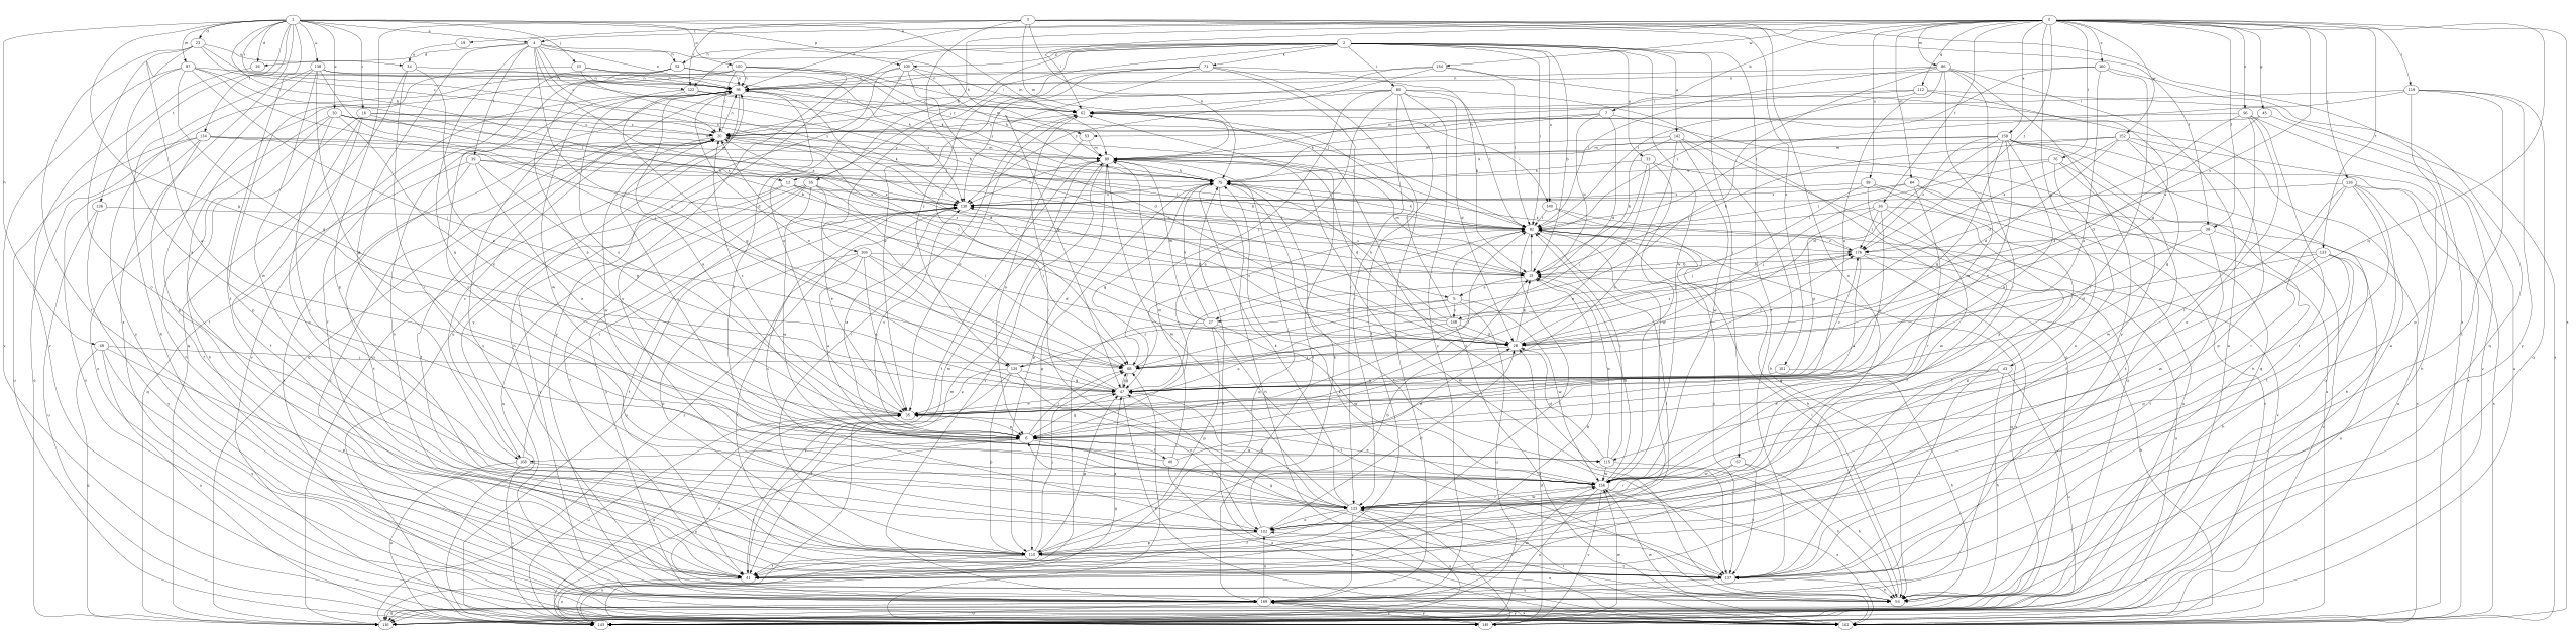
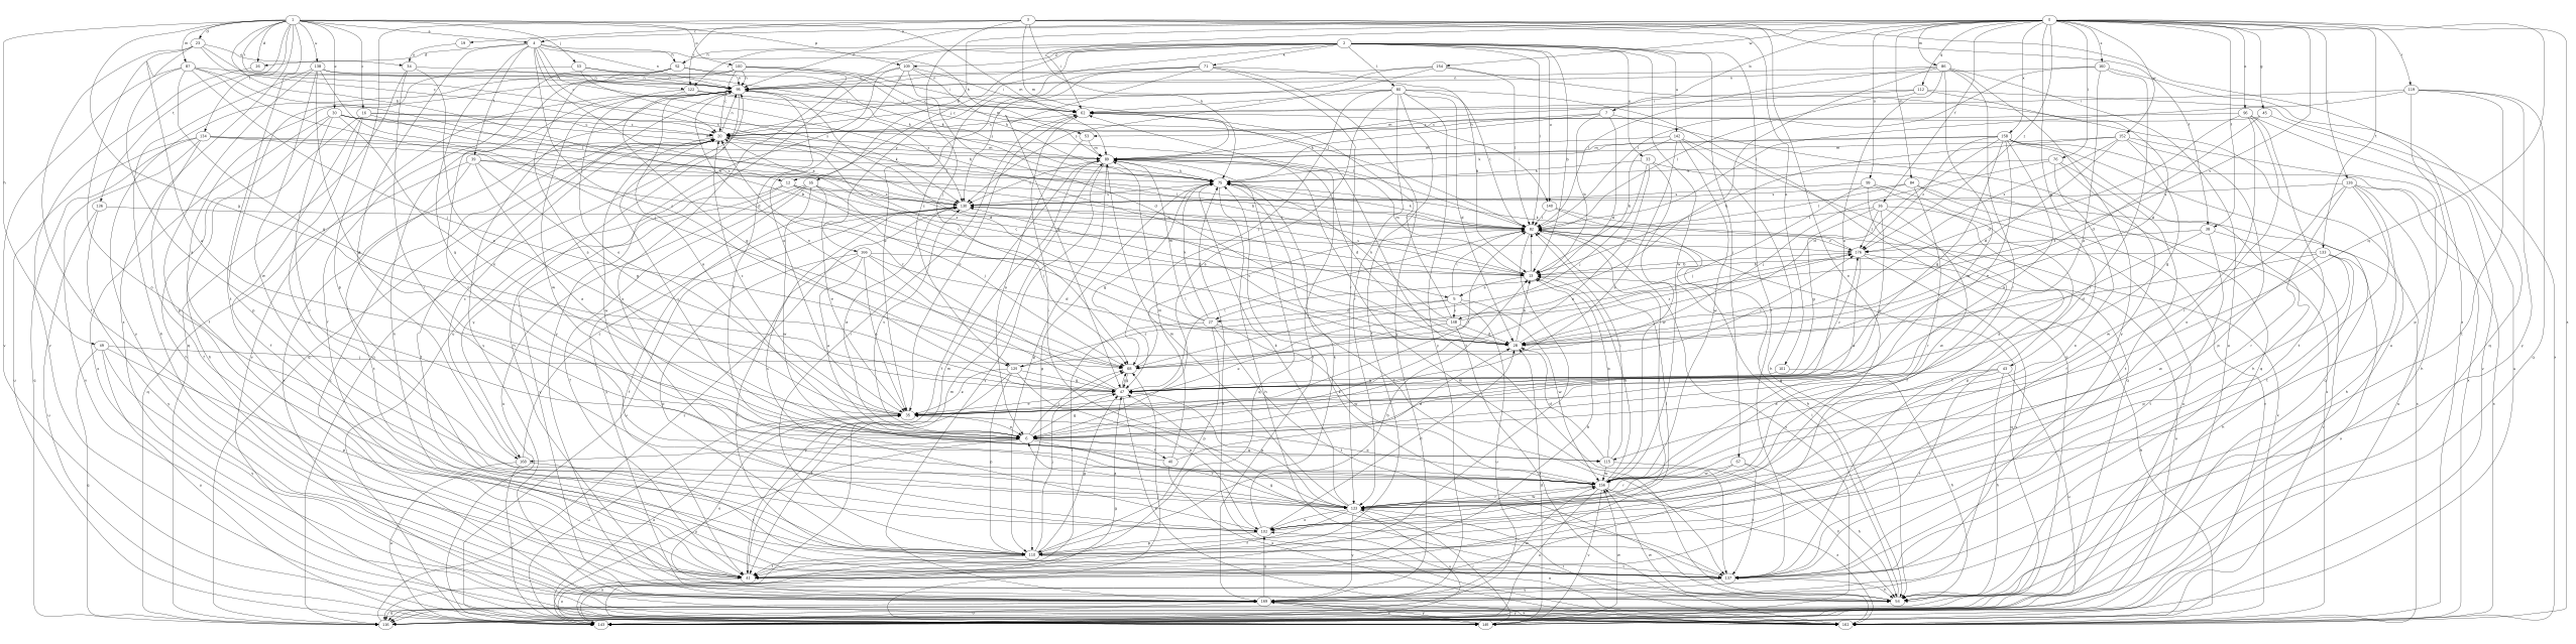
  strict digraph {
    fontname=Nunito
    node [fontname=Nunito]
    edge [fontname=Nunito]
    0
    4
    7
    12
    36
    38
    43
    45
    62
    76
    84
    86
    95
    96
    99
    112
    115
    119
    126
    133
    148
    152
    154
    158
    160
    162
    176
    26
    13
    52
    129
    5
    20
    39
    53
    168
    75
    27
    116
    68
    130
    169
    47
    82
    156
    110
    35
    137
    6
    149
    143
    54
    28
    140
    102
    41
    123
    89
    1
    16
    23
    30
    49
    63
    87
    100
    109
    122
    134
    136
    138
    34
    2
    33
    65
    67
    n77 [label=71]
    80
    142
    166
    3
    19
    101
    40
    0 -> 4 [label=a]
    0 -> 7 [label=b]
    0 -> 12 [label=b]
    0 -> 36 [label=f]
    0 -> 38 [label=f]
    0 -> 43 [label=g]
    0 -> 45 [label=g]
    0 -> 62 [label=i]
    0 -> 76 [label=l]
    0 -> 84 [label=m]
    0 -> 86 [label=m]
    0 -> 95 [label=n]
    0 -> 96 [label=o]
    0 -> 99 [label=o]
    0 -> 112 [label=q]
    0 -> 115 [label=q]
    0 -> 119 [label=r]
    0 -> 126 [label=s]
    0 -> 133 [label=t]
    0 -> 148 [label=v]
    0 -> 152 [label=w]
    0 -> 154 [label=w]
    0 -> 158 [label=x]
    0 -> 160 [label=x]
    0 -> 162 [label=x]
    0 -> 176 [label=z]
    4 -> 95 [label=n]
    4 -> 115 [label=q]
    4 -> 26 [label=d]
    4 -> 13 [label=b]
    4 -> 52 [label=h]
    4 -> 129 [label=s]
    4 -> 5 [label=a]
    4 -> 20 [label=c]
    4 -> 39 [label=f]
    4 -> 53 [label=h]
    4 -> 168 [label=y]
    7 -> 13 [label=b]
    7 -> 53 [label=h]
    7 -> 75 [label=k]
    7 -> 27 [label=d]
    7 -> 116 [label=q]
    12 -> 176 [label=z]
    12 -> 168 [label=y]
    12 -> 68 [label=j]
    12 -> 130 [label=s]
    12 -> 169 [label=y]
    36 -> 176 [label=z]
    36 -> 47 [label=g]
    36 -> 82 [label=l]
    36 -> 156 [label=w]
    36 -> 110 [label=p]
    36 -> 35 [label=e]
    38 -> 176 [label=z]
    38 -> 137 [label=t]
    38 -> 6 [label=a]
    38 -> 149 [label=v]
    43 -> 47 [label=g]
    43 -> 137 [label=t]
    43 -> 6 [label=a]
    43 -> 143 [label=u]
    43 -> 54 [label=h]
    45 -> 20 [label=c]
    45 -> 143 [label=u]
    45 -> 28 [label=d]
    62 -> 20 [label=c]
    62 -> 35 [label=e]
    62 -> 137 [label=t]
    62 -> 140 [label=i]
    76 -> 75 [label=k]
    76 -> 68 [label=j]
    76 -> 137 [label=t]
    76 -> 102 [label=o]
    76 -> 41 [label=f]
    84 -> 162 [label=x]
    84 -> 130 [label=s]
    84 -> 82 [label=l]
    84 -> 149 [label=v]
    84 -> 123 [label=r]
    86 -> 95 [label=n]
    86 -> 68 [label=j]
    86 -> 169 [label=y]
    86 -> 82 [label=l]
    86 -> 156 [label=w]
    86 -> 35 [label=e]
    86 -> 143 [label=u]
    86 -> 123 [label=r]
    95 -> 62 [label=i]
    95 -> 116 [label=q]
    95 -> 169 [label=y]
    95 -> 156 [label=w]
    95 -> 6 [label=a]
    95 -> 149 [label=v]
    95 -> 54 [label=h]
    95 -> 28 [label=d]
    96 -> 20 [label=c]
    96 -> 137 [label=t]
    96 -> 149 [label=v]
    96 -> 28 [label=d]
    96 -> 102 [label=o]
    96 -> 123 [label=r]
    99 -> 68 [label=j]
    99 -> 130 [label=s]
    99 -> 137 [label=t]
    99 -> 143 [label=u]
    99 -> 41 [label=f]
    112 -> 62 [label=i]
    112 -> 162 [label=x]
    112 -> 82 [label=l]
    112 -> 28 [label=d]
    112 -> 89 [label=m]
    115 -> 13 [label=b]
    115 -> 82 [label=l]
    115 -> 156 [label=w]
    115 -> 54 [label=h]
    115 -> 28 [label=d]
    119 -> 62 [label=i]
    119 -> 116 [label=q]
    119 -> 169 [label=y]
    119 -> 82 [label=l]
    119 -> 110 [label=p]
    119 -> 137 [label=t]
    126 -> 162 [label=x]
    126 -> 130 [label=s]
    126 -> 156 [label=w]
    126 -> 137 [label=t]
    126 -> 143 [label=u]
    126 -> 54 [label=h]
    126 -> 123 [label=r]
    133 -> 13 [label=b]
    133 -> 156 [label=w]
    133 -> 110 [label=p]
    133 -> 143 [label=u]
    133 -> 54 [label=h]
    133 -> 28 [label=d]
    148 -> 62 [label=i]
    148 -> 162 [label=x]
    148 -> 176 [label=z]
    148 -> 20 [label=c]
    148 -> 75 [label=k]
    148 -> 35 [label=e]
    148 -> 28 [label=d]
    152 -> 176 [label=z]
    152 -> 13 [label=b]
    152 -> 47 [label=g]
    152 -> 110 [label=p]
    152 -> 54 [label=h]
    152 -> 28 [label=d]
    152 -> 89 [label=m]
    154 -> 95 [label=n]
    154 -> 20 [label=c]
    154 -> 130 [label=s]
    154 -> 82 [label=l]
    154 -> 143 [label=u]
    158 -> 162 [label=x]
    158 -> 176 [label=z]
    158 -> 75 [label=k]
    158 -> 116 [label=q]
    158 -> 47 [label=g]
    158 -> 35 [label=e]
    158 -> 6 [label=a]
    158 -> 54 [label=h]
    158 -> 28 [label=d]
    158 -> 89 [label=m]
    160 -> 95 [label=n]
    160 -> 116 [label=q]
    160 -> 82 [label=l]
    160 -> 35 [label=e]
    160 -> 123 [label=r]
    162 -> 13 [label=b]
    162 -> 20 [label=c]
    162 -> 75 [label=k]
    162 -> 169 [label=y]
    162 -> 156 [label=w]
    162 -> 102 [label=o]
    162 -> 123 [label=r]
    176 -> 13 [label=b]
    176 -> 75 [label=k]
    176 -> 169 [label=y]
    176 -> 6 [label=a]
    176 -> 143 [label=u]
    26 -> 149 [label=v]
    13 -> 5 [label=a]
    13 -> 130 [label=s]
    13 -> 82 [label=l]
    13 -> 89 [label=m]
    52 -> 95 [label=n]
    52 -> 6 [label=a]
    52 -> 102 [label=o]
    52 -> 41 [label=f]
    52 -> 123 [label=r]
    129 -> 176 [label=z]
    129 -> 47 [label=g]
    129 -> 110 [label=p]
    129 -> 35 [label=e]
    129 -> 102 [label=o]
    129 -> 41 [label=f]
    5 -> 148 [label=v]
    5 -> 129 [label=s]
    5 -> 27 [label=d]
    5 -> 82 [label=l]
    5 -> 156 [label=w]
    5 -> 143 [label=u]
    20 -> 95 [label=n]
    20 -> 162 [label=x]
    20 -> 13 [label=b]
    20 -> 156 [label=w]
    20 -> 137 [label=t]
    20 -> 89 [label=m]
    39 -> 75 [label=k]
    39 -> 116 [label=q]
    39 -> 47 [label=g]
    39 -> 82 [label=l]
    39 -> 137 [label=t]
    39 -> 6 [label=a]
    53 -> 6 [label=a]
    53 -> 89 [label=m]
    168 -> 20 [label=c]
    168 -> 130 [label=s]
    168 -> 137 [label=t]
    168 -> 149 [label=v]
    168 -> 143 [label=u]
    75 -> 130 [label=s]
    75 -> 47 [label=g]
    75 -> 110 [label=p]
    75 -> 137 [label=t]
    75 -> 54 [label=h]
    27 -> 20 [label=c]
    27 -> 75 [label=k]
    27 -> 156 [label=w]
    27 -> 110 [label=p]
    27 -> 137 [label=t]
    27 -> 41 [label=f]
    27 -> 89 [label=m]
    116 -> 95 [label=n]
    116 -> 130 [label=s]
    68 -> 47 [label=g]
    68 -> 82 [label=l]
    130 -> 82 [label=l]
    130 -> 6 [label=a]
    130 -> 143 [label=u]
    130 -> 41 [label=f]
    169 -> 62 [label=i]
    169 -> 162 [label=x]
    169 -> 116 [label=q]
    169 -> 156 [label=w]
    169 -> 35 [label=e]
    169 -> 149 [label=v]
    169 -> 143 [label=u]
    169 -> 102 [label=o]
    47 -> 95 [label=n]
    47 -> 162 [label=x]
    47 -> 176 [label=z]
    47 -> 20 [label=c]
    47 -> 68 [label=j]
    47 -> 82 [label=l]
    47 -> 35 [label=e]
    82 -> 176 [label=z]
    82 -> 75 [label=k]
    82 -> 116 [label=q]
-   82 -> 137 [label=v]
+   82 -> 149 [label=v]
    82 -> 41 [label=f]
    156 -> 95 [label=n]
    156 -> 162 [label=x]
    156 -> 13 [label=b]
    156 -> 35 [label=e]
    156 -> 149 [label=v]
    156 -> 143 [label=u]
    156 -> 123 [label=r]
    110 -> 62 [label=i]
    110 -> 13 [label=b]
    110 -> 68 [label=j]
    110 -> 47 [label=g]
    110 -> 137 [label=t]
    110 -> 143 [label=u]
    110 -> 41 [label=f]
    35 -> 20 [label=c]
    35 -> 82 [label=l]
    35 -> 6 [label=a]
    35 -> 143 [label=u]
    137 -> 169 [label=y]
    137 -> 47 [label=g]
    137 -> 54 [label=h]
    6 -> 115 [label=q]
    6 -> 168 [label=y]
    6 -> 68 [label=j]
    6 -> 130 [label=s]
    6 -> 47 [label=g]
    6 -> 143 [label=u]
    6 -> 123 [label=r]
    6 -> 40 [label=f]
    149 -> 68 [label=j]
    149 -> 169 [label=y]
    149 -> 47 [label=g]
    149 -> 156 [label=w]
    149 -> 35 [label=e]
    149 -> 28 [label=d]
    149 -> 123 [label=r]
    143 -> 89 [label=m]
    54 -> 75 [label=k]
    54 -> 82 [label=l]
    54 -> 89 [label=m]
    28 -> 176 [label=z]
    28 -> 13 [label=b]
-   28 -> 68 [label=j]
    28 -> 130 [label=s]
    140 -> 162 [label=x]
    140 -> 82 [label=l]
    140 -> 54 [label=h]
    102 -> 75 [label=k]
    102 -> 130 [label=s]
    102 -> 82 [label=l]
    102 -> 110 [label=p]
    102 -> 28 [label=d]
    41 -> 95 [label=n]
    41 -> 13 [label=b]
    41 -> 82 [label=l]
    41 -> 143 [label=u]
    41 -> 89 [label=m]
    123 -> 62 [label=i]
    123 -> 75 [label=k]
    123 -> 169 [label=y]
    123 -> 47 [label=g]
    123 -> 156 [label=w]
    123 -> 6 [label=a]
    123 -> 143 [label=u]
    123 -> 102 [label=o]
    123 -> 41 [label=f]
    123 -> 89 [label=m]
    89 -> 75 [label=k]
    89 -> 116 [label=q]
    89 -> 130 [label=s]
    89 -> 169 [label=y]
    89 -> 110 [label=p]
    89 -> 28 [label=d]
    89 -> 41 [label=f]
    1 -> 4 [label=a]
    1 -> 12 [label=b]
    1 -> 162 [label=x]
    1 -> 26 [label=d]
    1 -> 47 [label=g]
    1 -> 137 [label=t]
    1 -> 89 [label=m]
    1 -> 16 [label=c]
    1 -> 23 [label=d]
    1 -> 30 [label=e]
    1 -> 49 [label=h]
    1 -> 63 [label=j]
    1 -> 87 [label=m]
    1 -> 100 [label=o]
    1 -> 109 [label=p]
    1 -> 122 [label=r]
    1 -> 134 [label=t]
    1 -> 136 [label=t]
    1 -> 138 [label=u]
    16 -> 13 [label=b]
    16 -> 20 [label=c]
    16 -> 82 [label=l]
    16 -> 54 [label=h]
    16 -> 102 [label=o]
    16 -> 41 [label=f]
    23 -> 20 [label=c]
    23 -> 130 [label=s]
    23 -> 6 [label=a]
    23 -> 102 [label=o]
    23 -> 41 [label=f]
    23 -> 34 [label=e]
    30 -> 162 [label=x]
    30 -> 20 [label=c]
    30 -> 82 [label=l]
    30 -> 35 [label=e]
    30 -> 54 [label=h]
    30 -> 123 [label=r]
    30 -> 89 [label=m]
    49 -> 116 [label=q]
    49 -> 68 [label=j]
    49 -> 169 [label=y]
    49 -> 110 [label=p]
    49 -> 143 [label=u]
    63 -> 95 [label=n]
    63 -> 75 [label=k]
    63 -> 130 [label=s]
    63 -> 110 [label=p]
    87 -> 95 [label=n]
    87 -> 68 [label=j]
    87 -> 47 [label=g]
    87 -> 82 [label=l]
    87 -> 6 [label=a]
    87 -> 149 [label=v]
    87 -> 28 [label=d]
    100 -> 62 [label=i]
    100 -> 95 [label=n]
    100 -> 20 [label=c]
    100 -> 75 [label=k]
    100 -> 169 [label=y]
    100 -> 82 [label=l]
    100 -> 41 [label=f]
    109 -> 62 [label=i]
    109 -> 95 [label=n]
    109 -> 169 [label=y]
    109 -> 35 [label=e]
    109 -> 28 [label=d]
    109 -> 89 [label=m]
    122 -> 62 [label=i]
    122 -> 130 [label=s]
    122 -> 47 [label=g]
    122 -> 35 [label=e]
    134 -> 162 [label=x]
    134 -> 75 [label=k]
    134 -> 116 [label=q]
    134 -> 130 [label=s]
    134 -> 143 [label=u]
    134 -> 41 [label=f]
    134 -> 89 [label=m]
    136 -> 169 [label=y]
    136 -> 82 [label=l]
    136 -> 143 [label=u]
    138 -> 95 [label=n]
    138 -> 75 [label=k]
    138 -> 68 [label=j]
    138 -> 156 [label=w]
    138 -> 110 [label=p]
    138 -> 6 [label=a]
    138 -> 54 [label=h]
    34 -> 95 [label=n]
    34 -> 116 [label=q]
    34 -> 35 [label=e]
    34 -> 123 [label=r]
    2 -> 13 [label=b]
    2 -> 52 [label=h]
    2 -> 129 [label=s]
    2 -> 82 [label=l]
    2 -> 156 [label=w]
    2 -> 137 [label=t]
    2 -> 143 [label=u]
    2 -> 140 [label=u]
    2 -> 109 [label=p]
    2 -> 122 [label=r]
    2 -> 33 [label=e]
    2 -> 65 [label=j]
    2 -> 67 [label=j]
    2 -> n77 [label=k]
    2 -> 80 [label=l]
    2 -> 142 [label=u]
    2 -> 166 [label=y]
    33 -> 162 [label=x]
    33 -> 75 [label=k]
    33 -> 68 [label=j]
    33 -> 156 [label=w]
    33 -> 6 [label=a]
    65 -> 68 [label=j]
    65 -> 130 [label=s]
    65 -> 169 [label=y]
    65 -> 156 [label=w]
    65 -> 35 [label=e]
    65 -> 143 [label=u]
    65 -> 41 [label=f]
    67 -> 156 [label=w]
    67 -> 137 [label=t]
    67 -> 54 [label=h]
    67 -> 123 [label=r]
    n77 -> 95 [label=n]
    n77 -> 13 [label=b]
    n77 -> 130 [label=s]
    n77 -> 169 [label=y]
    n77 -> 47 [label=g]
    n77 -> 35 [label=e]
    n77 -> 123 [label=r]
    80 -> 62 [label=i]
    80 -> 20 [label=c]
    80 -> 116 [label=q]
    80 -> 68 [label=j]
    80 -> 169 [label=y]
    80 -> 82 [label=l]
    80 -> 6 [label=a]
    80 -> 28 [label=d]
    80 -> 41 [label=f]
    80 -> 123 [label=r]
    142 -> 13 [label=b]
    142 -> 116 [label=q]
    142 -> 156 [label=w]
    142 -> 6 [label=a]
    142 -> 54 [label=h]
    142 -> 89 [label=m]
    166 -> 13 [label=b]
    166 -> 68 [label=j]
    166 -> 110 [label=p]
    166 -> 35 [label=e]
    166 -> 137 [label=t]
    166 -> 6 [label=a]
    166 -> 28 [label=d]
    3 -> 38 [label=f]
    3 -> 162 [label=x]
    3 -> 75 [label=k]
    3 -> 68 [label=j]
    3 -> 110 [label=p]
    3 -> 102 [label=o]
    3 -> 89 [label=m]
    3 -> 122 [label=r]
    3 -> 19 [label=c]
    3 -> 101 [label=o]
    19 -> 34 [label=e]
    101 -> 47 [label=g]
    101 -> 54 [label=h]
    40 -> 162 [label=x]
    40 -> 20 [label=c]
    40 -> 28 [label=d]
    40 -> 89 [label=m]
  }
